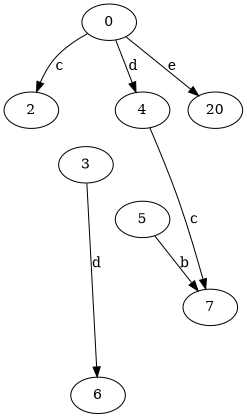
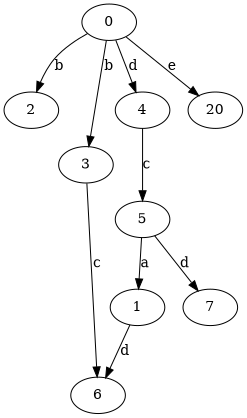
  strict digraph {
    0
    2
    3
    4
    n5 [label=20]
    6
    5
+   1
    7
-   0 -> 2 [label=c]
+   0 -> 2 [label=b]
+   0 -> 3 [label=b]
    0 -> 4 [label=d]
    0 -> n5 [label=e]
-   3 -> 6 [label=d]
-   4 -> 7 [label=c]
-   5 -> 7 [label=b]
+   3 -> 6 [label=c]
+   4 -> 5 [label=c]
+   5 -> 1 [label=a]
+   5 -> 7 [label=d]
+   1 -> 6 [label=d]
  }
